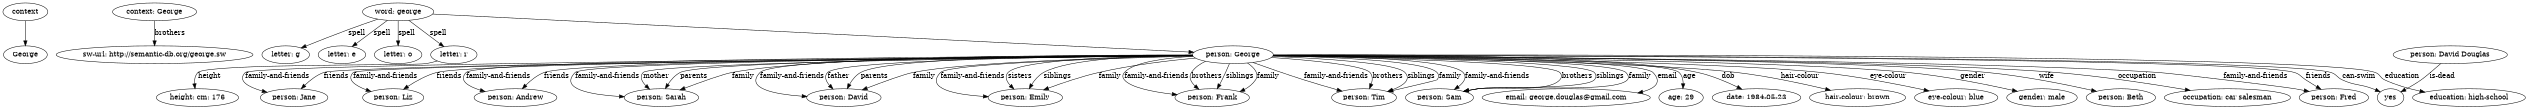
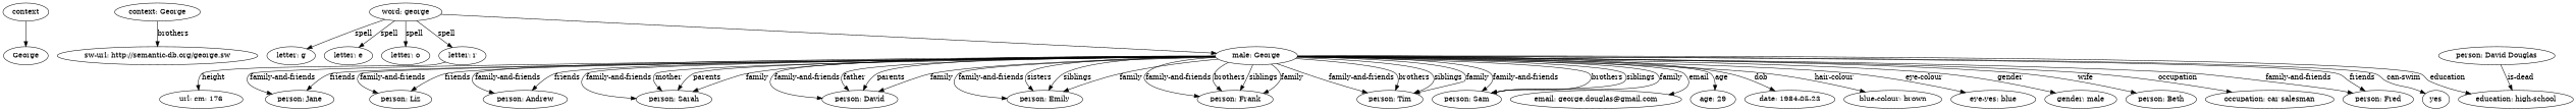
  digraph {
    edge [arrowhead=normal]
    context
    George
    "context: George"
    "sw-url: http://semantic-db.org/george.sw"
    "word: george"
    "letter: g"
    "letter: e"
    "letter: o"
    "letter: r"
-   "person: George"
-   "height: cm: 176"
+   "person: George" [label="male: George"]
+   "height: cm: 176" [label="url: cm: 176"]
    "age: 29"
    "date: 1984-05-23"
-   "hair-colour: brown"
-   "eye-colour: blue"
+   "hair-colour: brown" [label="blue-colour: brown"]
+   "eye-colour: blue" [label="eye-yes: blue"]
    "gender: male"
    "person: Beth"
    "occupation: car salesman"
    "person: Fred"
    "person: Jane"
    "person: Liz"
    "person: Andrew"
    "person: Sarah"
    "person: David"
    "person: Emily"
    "person: Frank"
    "person: Tim"
    "person: Sam"
    "email: george.douglas@gmail.com"
    "education: high-school"
    yes
    "person: David Douglas"
    context -> George [arrowhead=""]
    "context: George" -> "sw-url: http://semantic-db.org/george.sw" [label=brothers]
    "word: george" -> "letter: g" [label=spell]
    "word: george" -> "letter: e" [label=spell]
    "word: george" -> "letter: o" [label=spell]
    "word: george" -> "letter: r" [label=spell]
    "word: george" -> "person: George"
    "letter: r" -> "height: cm: 176" [label=height]
    "person: George" -> "age: 29" [label=age]
    "person: George" -> "date: 1984-05-23" [label=dob]
    "person: George" -> "hair-colour: brown" [label="hair-colour"]
    "person: George" -> "eye-colour: blue" [label="eye-colour"]
    "person: George" -> "gender: male" [label=gender]
    "person: George" -> "person: Beth" [label=wife]
    "person: George" -> "occupation: car salesman" [label=occupation]
    "person: George" -> "person: Fred" [label=friends]
    "person: George" -> "person: Fred" [label="family-and-friends"]
    "person: George" -> "person: Jane" [label=friends]
    "person: George" -> "person: Jane" [label="family-and-friends"]
    "person: George" -> "person: Liz" [label=friends]
    "person: George" -> "person: Liz" [label="family-and-friends"]
    "person: George" -> "person: Andrew" [label=friends]
    "person: George" -> "person: Andrew" [label="family-and-friends"]
    "person: George" -> "person: Sarah" [label=mother]
    "person: George" -> "person: Sarah" [label=parents]
    "person: George" -> "person: Sarah" [label=family]
    "person: George" -> "person: Sarah" [label="family-and-friends"]
    "person: George" -> "person: David" [label=father]
    "person: George" -> "person: David" [label=parents]
    "person: George" -> "person: David" [label=family]
    "person: George" -> "person: David" [label="family-and-friends"]
    "person: George" -> "person: Emily" [label=sisters]
    "person: George" -> "person: Emily" [label=siblings]
    "person: George" -> "person: Emily" [label=family]
    "person: George" -> "person: Emily" [label="family-and-friends"]
    "person: George" -> "person: Frank" [label=brothers]
    "person: George" -> "person: Frank" [label=siblings]
    "person: George" -> "person: Frank" [label=family]
    "person: George" -> "person: Frank" [label="family-and-friends"]
    "person: George" -> "person: Tim" [label=brothers]
    "person: George" -> "person: Tim" [label=siblings]
    "person: George" -> "person: Tim" [label=family]
    "person: George" -> "person: Tim" [label="family-and-friends"]
    "person: George" -> "person: Sam" [label=brothers]
    "person: George" -> "person: Sam" [label=siblings]
    "person: George" -> "person: Sam" [label=family]
    "person: George" -> "person: Sam" [label="family-and-friends"]
    "person: George" -> "email: george.douglas@gmail.com" [label=email]
    "person: George" -> "education: high-school" [label=education]
    "person: George" -> yes [label="can-swim"]
-   "person: David Douglas" -> yes [label="is-dead"]
+   "person: David Douglas" -> "education: high-school" [label="is-dead"]
  }
